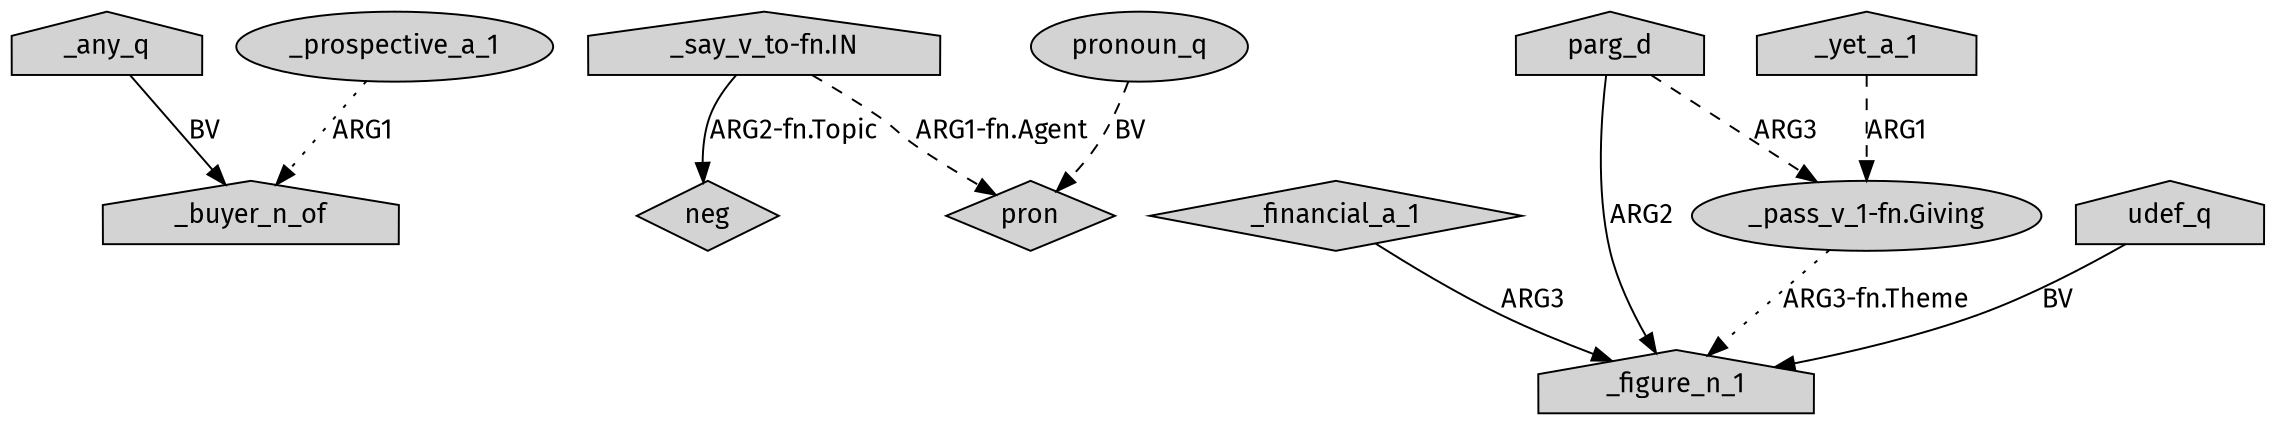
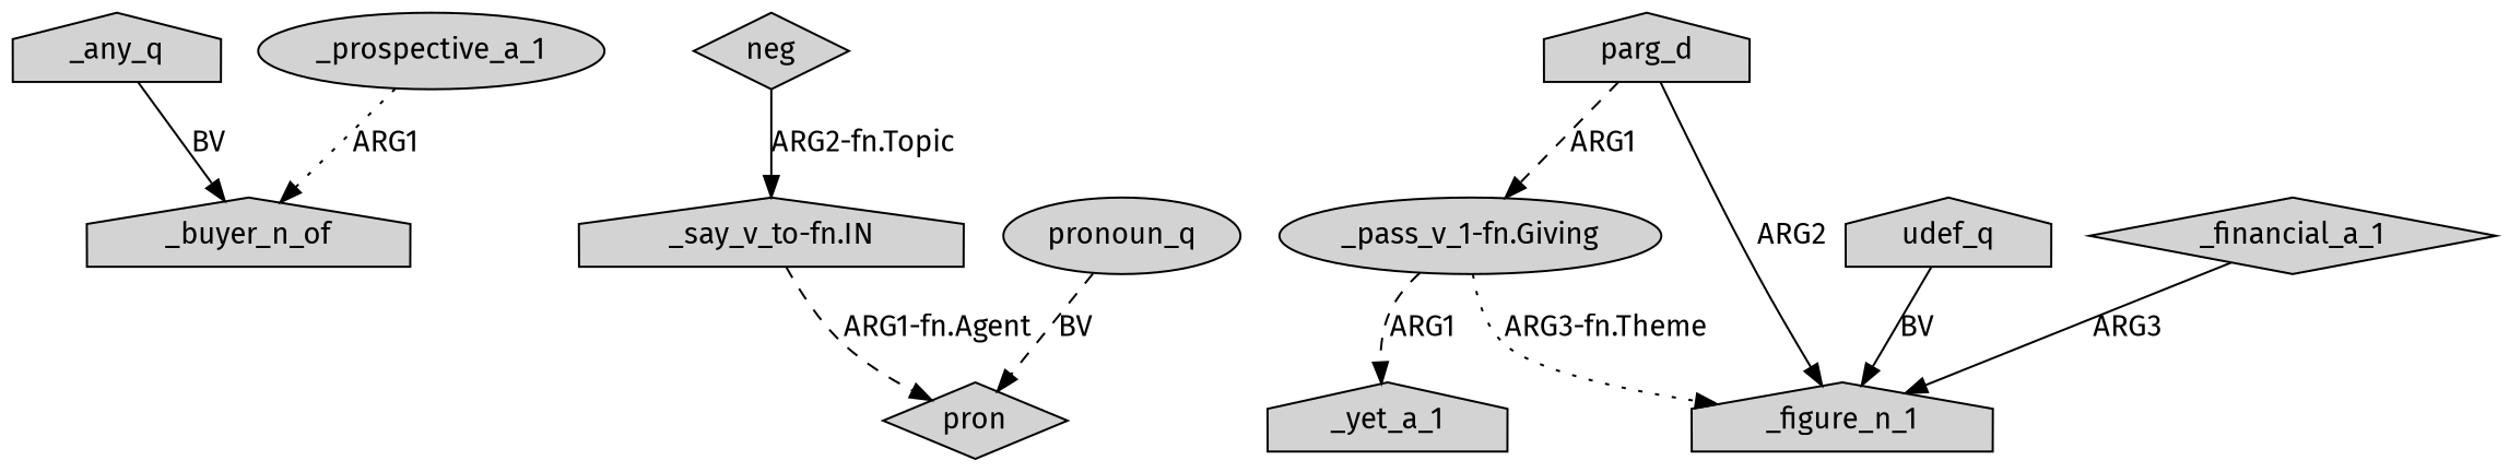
  digraph {
    fontname="Fira Sans"
    node [fontname="Fira Sans" shape=house style=filled]
    edge [fontname="Fira Sans" style=solid]
    _any_q
    _buyer_n_of
    neg [shape=diamond]
    "_say_v_to-fn.IN"
    pron [shape=diamond]
    "_pass_v_1-fn.Giving" [shape=ellipse]
    _figure_n_1
    _financial_a_1 [shape=diamond]
    pronoun_q [shape=ellipse]
    _prospective_a_1 [shape=ellipse]
    parg_d
    _yet_a_1
    udef_q
    _any_q -> _buyer_n_of [label=BV]
-   "_say_v_to-fn.IN" -> neg [label="ARG2-fn.Topic"]
+   neg -> "_say_v_to-fn.IN" [label="ARG2-fn.Topic"]
    "_say_v_to-fn.IN" -> pron [label="ARG1-fn.Agent" style=dashed]
    "_pass_v_1-fn.Giving" -> _figure_n_1 [label="ARG3-fn.Theme" style=dotted]
    _financial_a_1 -> _figure_n_1 [label=ARG3]
    pronoun_q -> pron [label=BV style=dashed]
    _prospective_a_1 -> _buyer_n_of [label=ARG1 style=dotted]
-   parg_d -> "_pass_v_1-fn.Giving" [label=ARG3 style=dashed]
+   parg_d -> "_pass_v_1-fn.Giving" [label=ARG1 style=dashed]
    parg_d -> _figure_n_1 [label=ARG2]
-   _yet_a_1 -> "_pass_v_1-fn.Giving" [label=ARG1 style=dashed]
+   "_pass_v_1-fn.Giving" -> _yet_a_1 [label=ARG1 style=dashed]
    udef_q -> _figure_n_1 [label=BV]
  }
